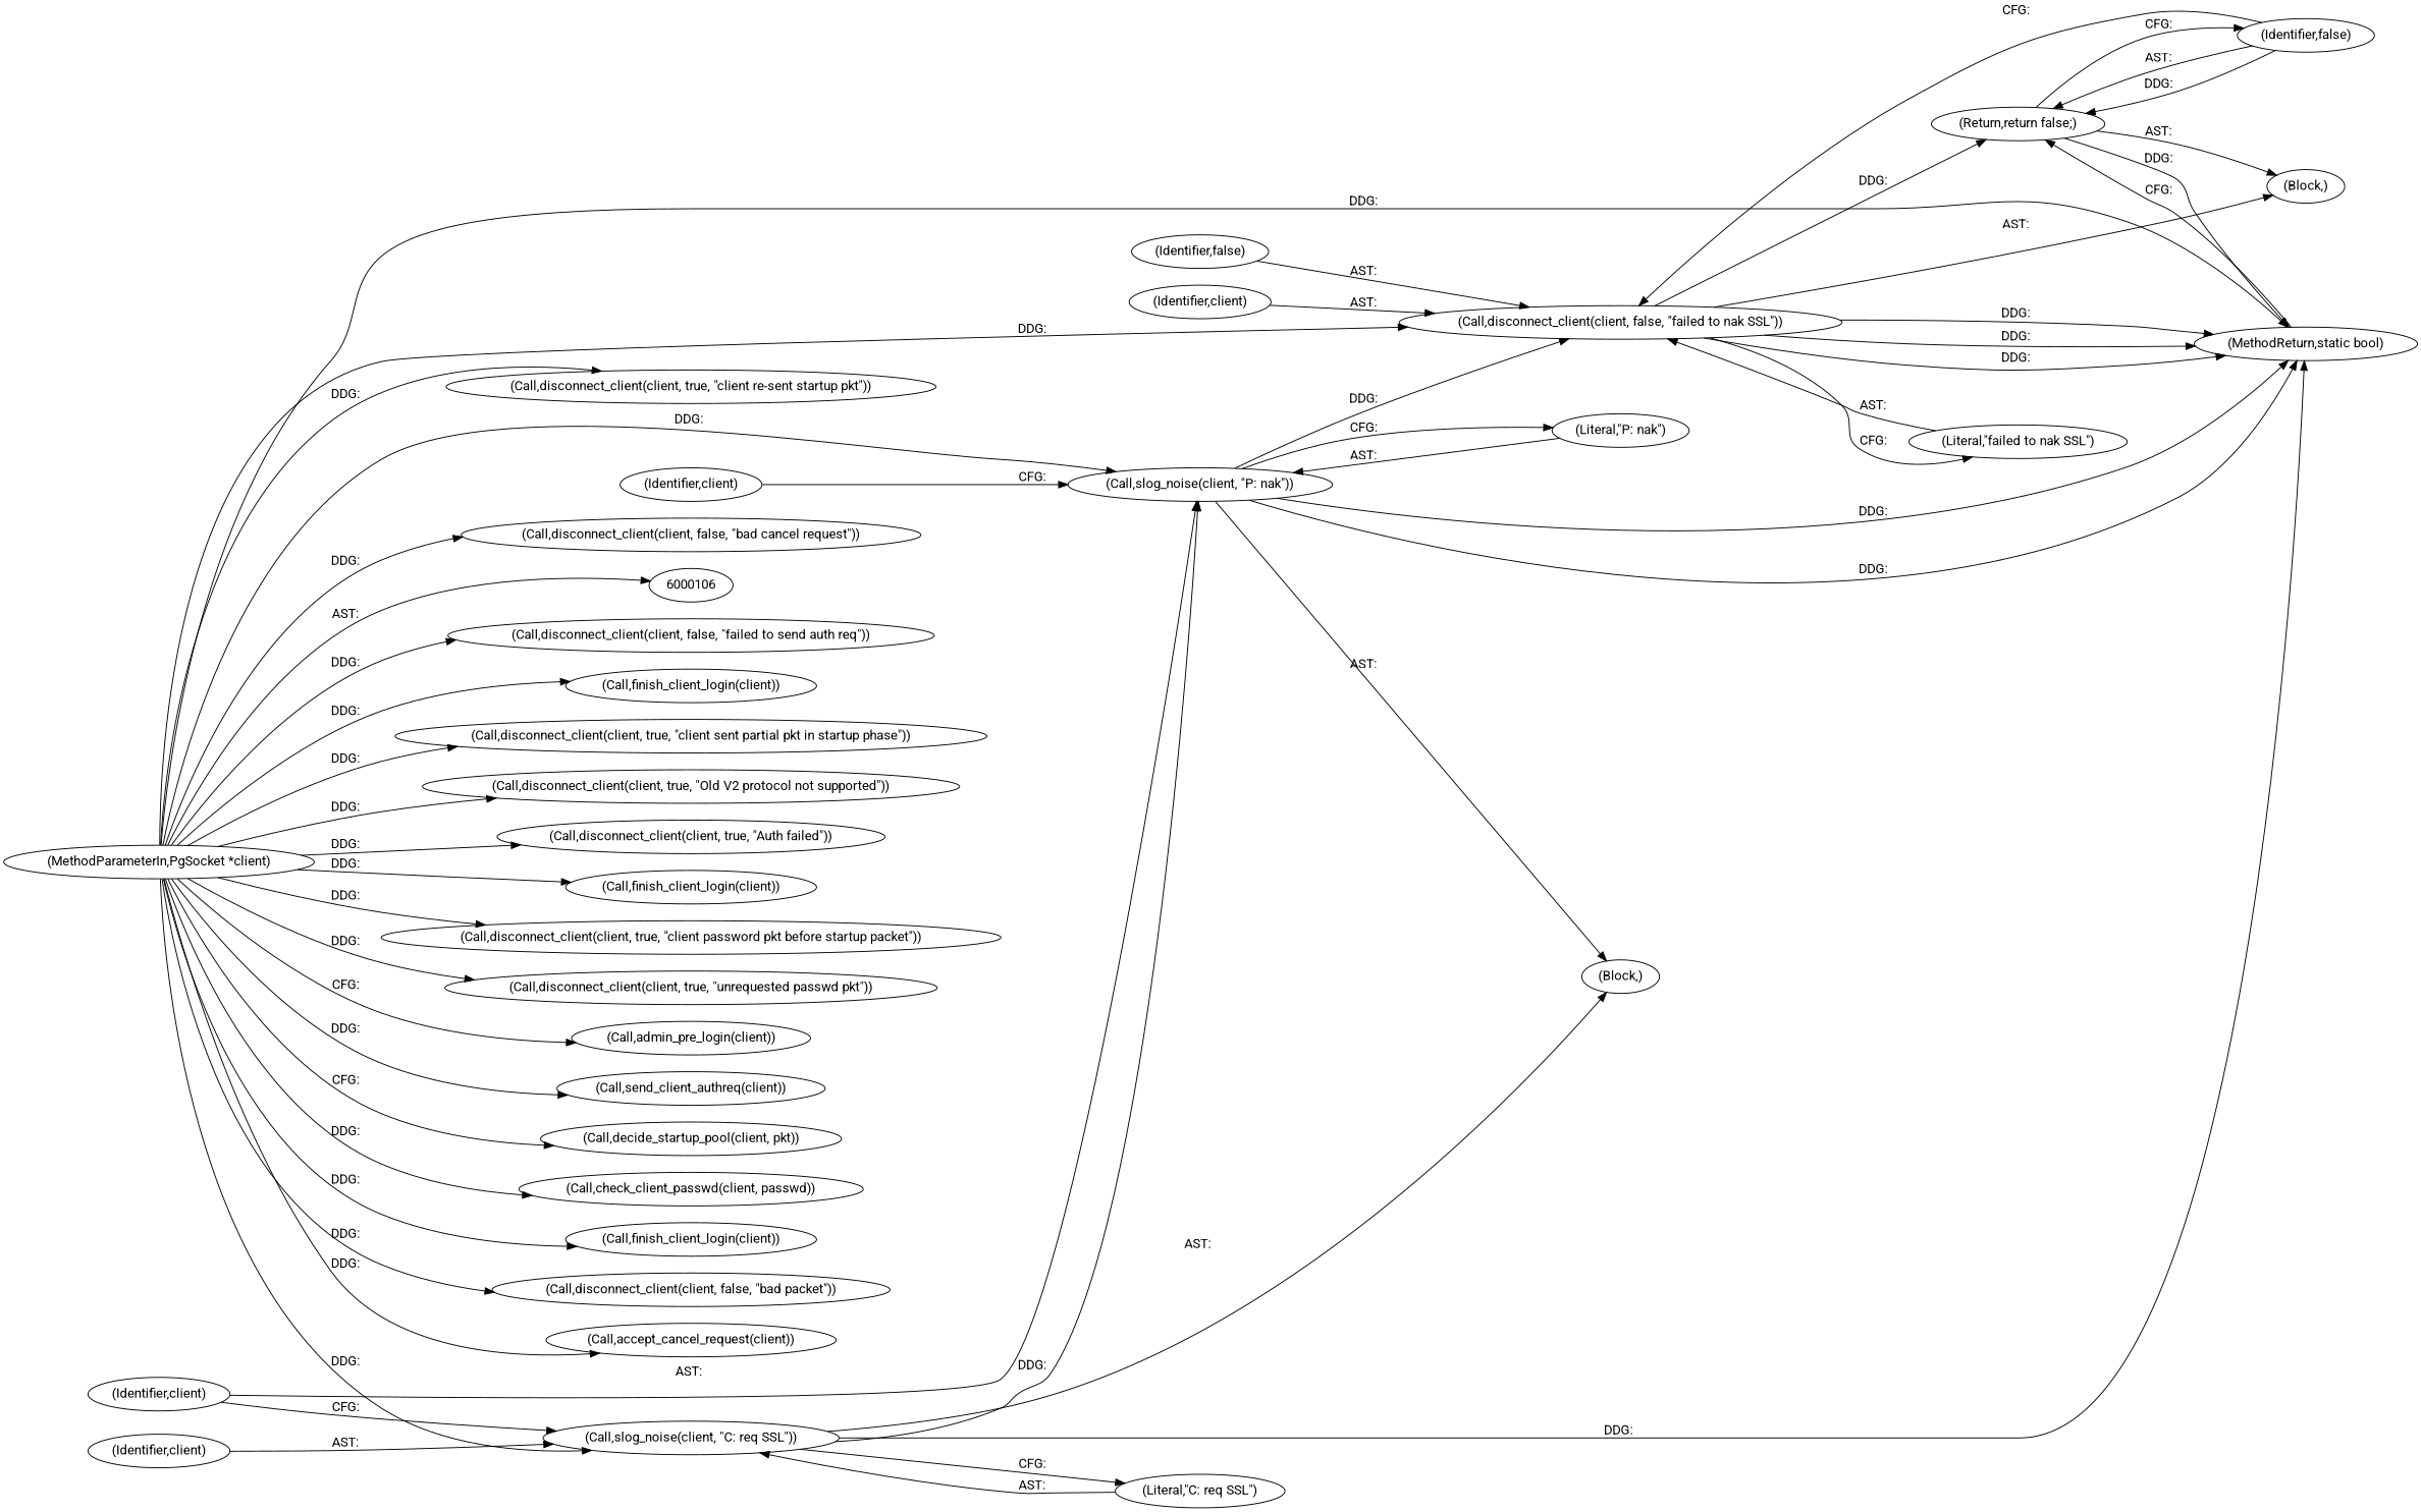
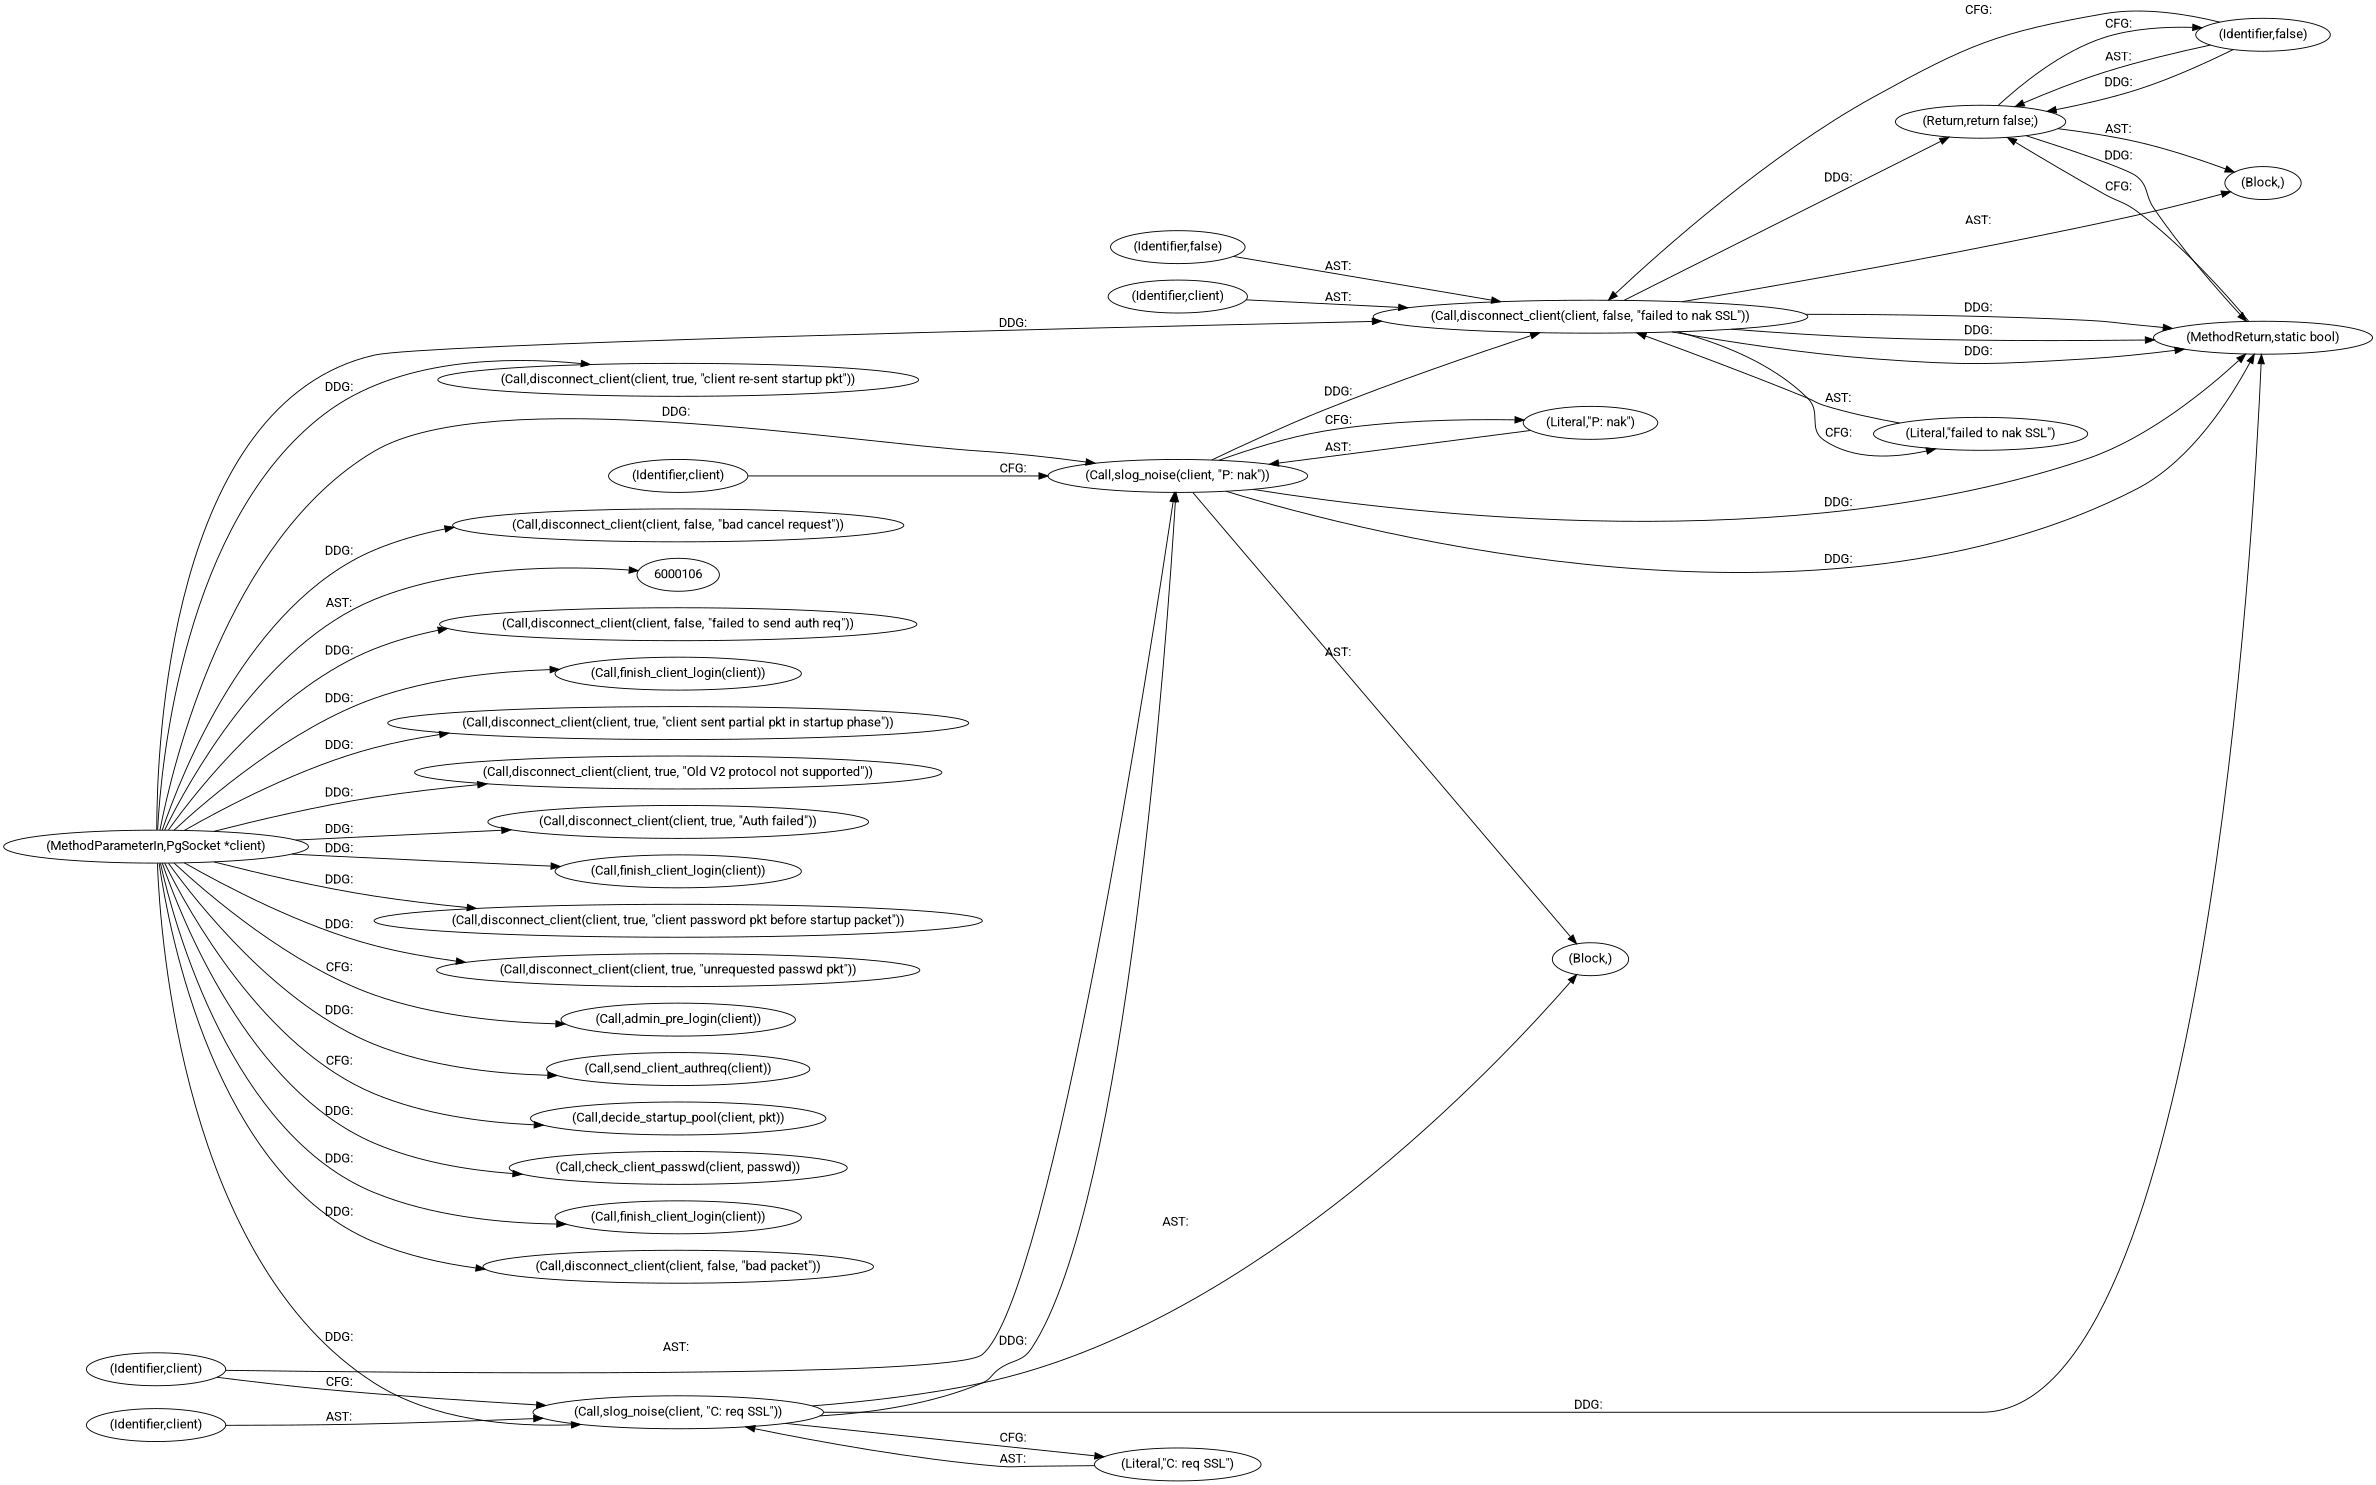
  digraph {
    fontname=Roboto
    rankdir=LR
    node [fontname=Roboto]
    edge [fontname=Roboto]
    n1 [label="(Call,disconnect_client(client, false, \"failed to nak SSL\"))"]
    n2 [label="(Return,return false;)"]
    n3 [label="(MethodReturn,static bool)"]
    n4 [label="(Literal,\"failed to nak SSL\")"]
    n5 [label="(Block,)"]
    n6 [label="(Identifier,false)"]
    n7 [label="(Call,slog_noise(client, \"P: nak\"))"]
    n8 [label="(Literal,\"P: nak\")"]
    n9 [label="(Block,)"]
    n10 [label="(Call,slog_noise(client, \"C: req SSL\"))"]
    n11 [label="(Literal,\"C: req SSL\")"]
    n12 [label="(MethodParameterIn,PgSocket *client)"]
    n13 [label="(Call,disconnect_client(client, false, \"failed to send auth req\"))"]
    n14 [label="(Call,finish_client_login(client))"]
    n15 [label="(Call,disconnect_client(client, true, \"client sent partial pkt in startup phase\"))"]
    n16 [label="(Call,disconnect_client(client, true, \"Old V2 protocol not supported\"))"]
    n17 [label="(Call,disconnect_client(client, true, \"Auth failed\"))"]
    n18 [label="(Call,finish_client_login(client))"]
    n19 [label="(Call,disconnect_client(client, true, \"client password pkt before startup packet\"))"]
    n20 [label="(Call,disconnect_client(client, true, \"unrequested passwd pkt\"))"]
    n21 [label="(Call,admin_pre_login(client))"]
    n22 [label="(Call,send_client_authreq(client))"]
    n23 [label="(Call,decide_startup_pool(client, pkt))"]
    n24 [label="(Call,check_client_passwd(client, passwd))"]
    n25 [label="(Call,finish_client_login(client))"]
    n26 [label="(Call,disconnect_client(client, false, \"bad packet\"))"]
-   n27 [label="(Call,accept_cancel_request(client))"]
    n28 [label="(Call,disconnect_client(client, true, \"client re-sent startup pkt\"))"]
    n29 [label="(Call,disconnect_client(client, false, \"bad cancel request\"))"]
    n30 [label=6000106]
    n31 [label="(Identifier,client)"]
    n32 [label="(Identifier,client)"]
    n33 [label="(Identifier,client)"]
    n34 [label="(Identifier,client)"]
    n35 [label="(Identifier,false)"]
    n1 -> n2 [label="DDG: "]
    n1 -> n3 [label="DDG: "]
    n1 -> n3 [label="DDG: "]
    n1 -> n3 [label="DDG: "]
    n1 -> n4 [label="CFG: "]
    n1 -> n5 [label="AST: "]
    n2 -> n3 [label="DDG: "]
    n2 -> n5 [label="AST: "]
    n2 -> n6 [label="CFG: "]
    n3 -> n2 [label="CFG: "]
    n4 -> n1 [label="AST: "]
    n6 -> n1 [label="CFG: "]
    n6 -> n2 [label="AST: "]
    n6 -> n2 [label="DDG: "]
    n7 -> n1 [label="DDG: "]
    n7 -> n3 [label="DDG: "]
    n7 -> n3 [label="DDG: "]
    n7 -> n8 [label="CFG: "]
    n7 -> n9 [label="AST: "]
    n8 -> n7 [label="AST: "]
    n10 -> n3 [label="DDG: "]
    n10 -> n7 [label="DDG: "]
    n10 -> n9 [label="AST: "]
    n10 -> n11 [label="CFG: "]
    n11 -> n10 [label="AST: "]
    n12 -> n1 [label="DDG: "]
-   n12 -> n3 [label="DDG: "]
    n12 -> n7 [label="DDG: "]
    n12 -> n10 [label="DDG: "]
    n12 -> n13 [label="DDG: "]
    n12 -> n14 [label="DDG: "]
    n12 -> n15 [label="DDG: "]
    n12 -> n16 [label="DDG: "]
    n12 -> n17 [label="DDG: "]
    n12 -> n18 [label="DDG: "]
    n12 -> n19 [label="DDG: "]
    n12 -> n20 [label="DDG: "]
    n12 -> n21 [label="CFG: "]
    n12 -> n22 [label="DDG: "]
    n12 -> n23 [label="CFG: "]
    n12 -> n24 [label="DDG: "]
    n12 -> n25 [label="DDG: "]
    n12 -> n26 [label="DDG: "]
-   n12 -> n27 [label="DDG: "]
    n12 -> n28 [label="DDG: "]
    n12 -> n29 [label="DDG: "]
    n12 -> n30 [label="AST: "]
    n31 -> n1 [label="AST: "]
    n32 -> n10 [label="AST: "]
    n33 -> n7 [label="AST: "]
    n33 -> n10 [label="CFG: "]
    n34 -> n7 [label="CFG: "]
    n35 -> n1 [label="AST: "]
  }
